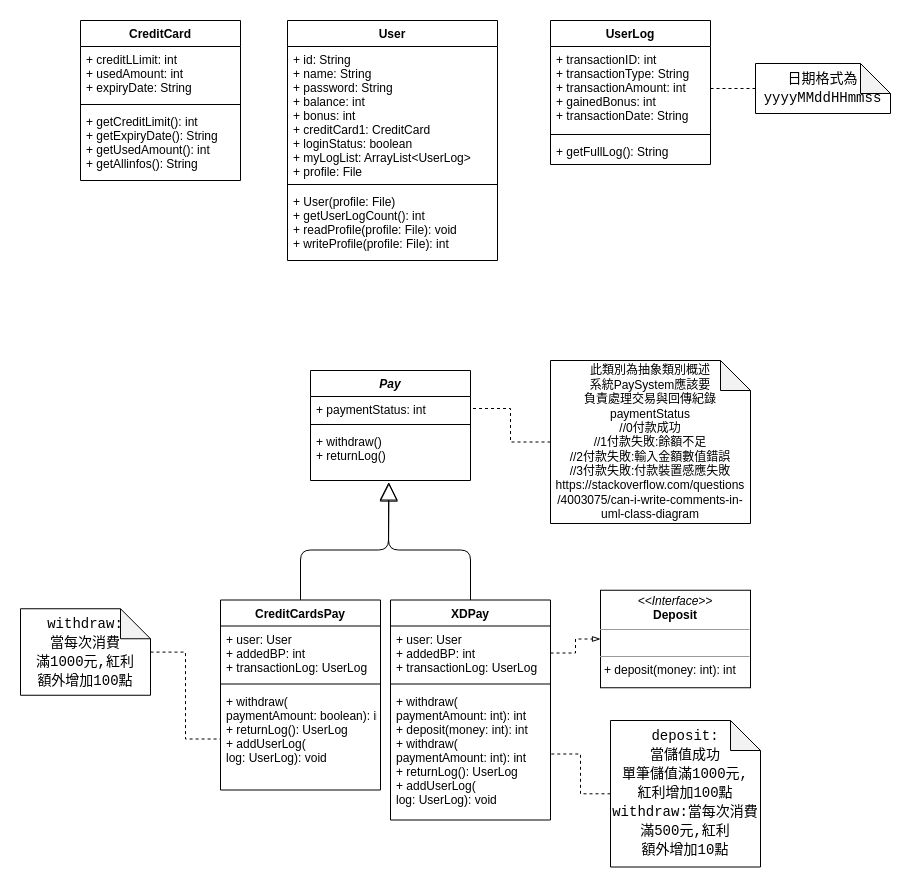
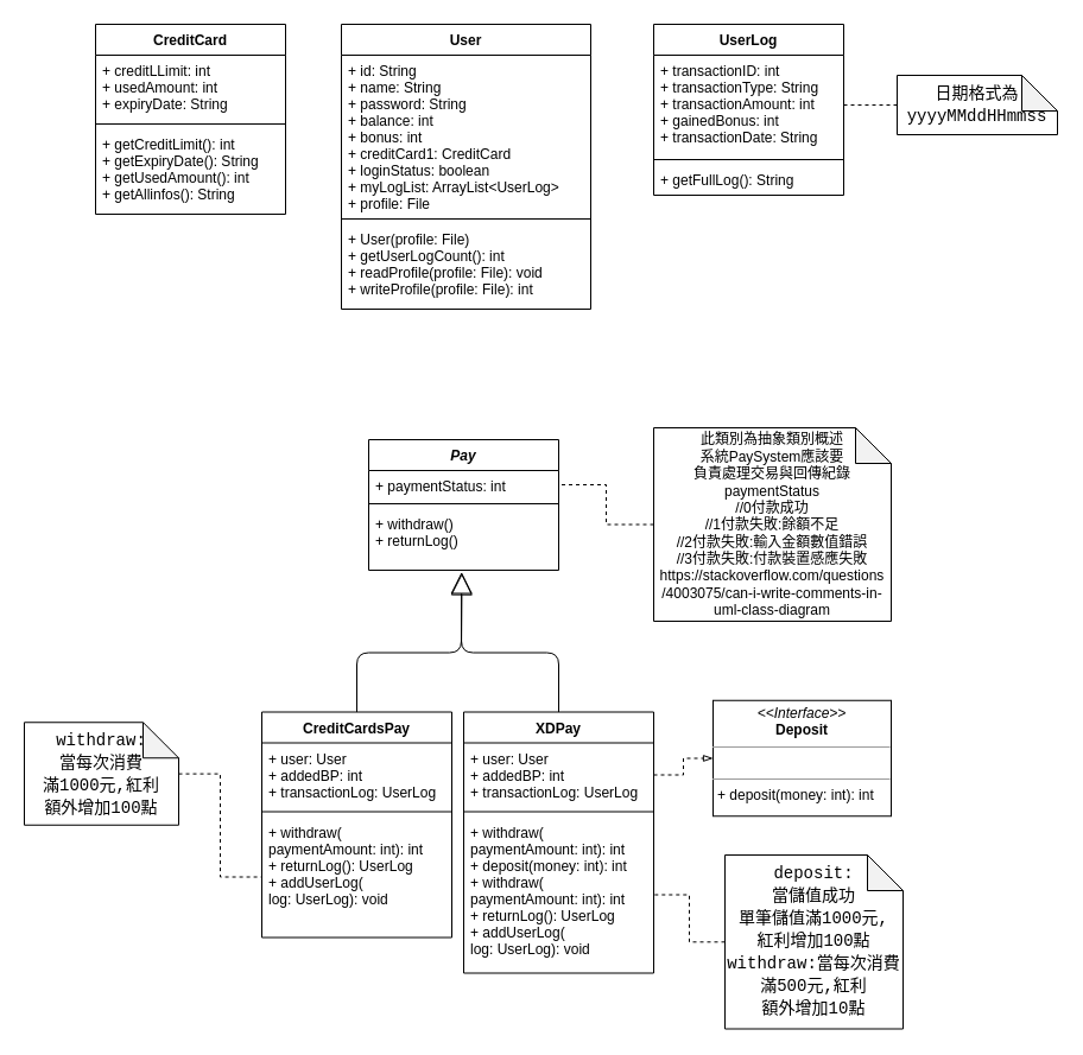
  <mxCell id="0" />
  <mxCell id="1" parent="0" />
  <mxCell id="2" value="XDPay" style="swimlane;fontStyle=1;align=center;verticalAlign=top;childLayout=stackLayout;horizontal=1;startSize=26;horizontalStack=0;resizeParent=1;resizeParentMax=0;resizeLast=0;collapsible=1;marginBottom=0;" parent="1" vertex="1"><mxGeometry x="390" y="599.5" width="160" height="220" as="geometry" /></mxCell>
  <mxCell id="3" value="+ user: User&#10;+ addedBP: int&#10;+ transactionLog: UserLog" style="text;strokeColor=none;fillColor=none;align=left;verticalAlign=top;spacingLeft=4;spacingRight=4;overflow=hidden;rotatable=0;points=[[0,0.5],[1,0.5]];portConstraint=eastwest;" parent="2" vertex="1"><mxGeometry y="26" width="160" height="54" as="geometry" /></mxCell>
  <mxCell id="4" value="" style="line;strokeWidth=1;fillColor=none;align=left;verticalAlign=middle;spacingTop=-1;spacingLeft=3;spacingRight=3;rotatable=0;labelPosition=right;points=[];portConstraint=eastwest;" parent="2" vertex="1"><mxGeometry y="80" width="160" height="8" as="geometry" /></mxCell>
  <mxCell id="5" value="+ withdraw(&#10;paymentAmount: int): int&#10;+ deposit(money: int): int&#10;+ withdraw(&#10;paymentAmount: int): int&#10;+ returnLog(): UserLog&#10;+ addUserLog(&#10;log: UserLog): void&#10;" style="text;strokeColor=none;fillColor=none;align=left;verticalAlign=top;spacingLeft=4;spacingRight=4;overflow=hidden;rotatable=0;points=[[0,0.5],[1,0.5]];portConstraint=eastwest;" parent="2" vertex="1"><mxGeometry y="88" width="160" height="132" as="geometry" /></mxCell>
  <mxCell id="6" value="Pay" style="swimlane;fontStyle=3;align=center;verticalAlign=top;childLayout=stackLayout;horizontal=1;startSize=26;horizontalStack=0;resizeParent=1;resizeParentMax=0;resizeLast=0;collapsible=1;marginBottom=0;" parent="1" vertex="1"><mxGeometry x="310" y="370" width="160" height="110" as="geometry" /></mxCell>
  <mxCell id="7" value="+ paymentStatus: int" style="text;strokeColor=none;fillColor=none;align=left;verticalAlign=top;spacingLeft=4;spacingRight=4;overflow=hidden;rotatable=0;points=[[0,0.5],[1,0.5]];portConstraint=eastwest;" parent="6" vertex="1"><mxGeometry y="26" width="160" height="24" as="geometry" /></mxCell>
  <mxCell id="8" value="" style="line;strokeWidth=1;fillColor=none;align=left;verticalAlign=middle;spacingTop=-1;spacingLeft=3;spacingRight=3;rotatable=0;labelPosition=right;points=[];portConstraint=eastwest;" parent="6" vertex="1"><mxGeometry y="50" width="160" height="8" as="geometry" /></mxCell>
  <mxCell id="9" value="+ withdraw()&#10;+ returnLog()" style="text;strokeColor=none;fillColor=none;align=left;verticalAlign=top;spacingLeft=4;spacingRight=4;overflow=hidden;rotatable=0;points=[[0,0.5],[1,0.5]];portConstraint=eastwest;" parent="6" vertex="1"><mxGeometry y="58" width="160" height="52" as="geometry" /></mxCell>
  <mxCell id="10" value="&lt;p style=&quot;margin: 0px ; margin-top: 4px ; text-align: center&quot;&gt;&lt;i&gt;&amp;lt;&amp;lt;Interface&amp;gt;&amp;gt;&lt;/i&gt;&lt;br&gt;&lt;b&gt;Deposit&lt;/b&gt;&lt;/p&gt;&lt;hr size=&quot;1&quot;&gt;&lt;p style=&quot;margin: 0px ; margin-left: 4px&quot;&gt;&lt;br&gt;&lt;/p&gt;&lt;hr size=&quot;1&quot;&gt;&lt;p style=&quot;margin: 0px ; margin-left: 4px&quot;&gt;+ deposit(money: int): int&lt;br&gt;&lt;/p&gt;" style="verticalAlign=top;align=left;overflow=fill;fontSize=12;fontFamily=Helvetica;html=1;" parent="1" vertex="1"><mxGeometry x="600" y="589.75" width="150" height="97.5" as="geometry" /></mxCell>
  <mxCell id="11" value="UserLog" style="swimlane;fontStyle=1;align=center;verticalAlign=top;childLayout=stackLayout;horizontal=1;startSize=26;horizontalStack=0;resizeParent=1;resizeParentMax=0;resizeLast=0;collapsible=1;marginBottom=0;" parent="1" vertex="1"><mxGeometry x="550" y="20" width="160" height="144" as="geometry" /></mxCell>
  <mxCell id="12" value="+ transactionID: int&#10;+ transactionType: String&#10;+ transactionAmount: int&#10;+ gainedBonus: int&#10;+ transactionDate: String" style="text;strokeColor=none;fillColor=none;align=left;verticalAlign=top;spacingLeft=4;spacingRight=4;overflow=hidden;rotatable=0;points=[[0,0.5],[1,0.5]];portConstraint=eastwest;" parent="11" vertex="1"><mxGeometry y="26" width="160" height="84" as="geometry" /></mxCell>
  <mxCell id="13" value="" style="line;strokeWidth=1;fillColor=none;align=left;verticalAlign=middle;spacingTop=-1;spacingLeft=3;spacingRight=3;rotatable=0;labelPosition=right;points=[];portConstraint=eastwest;" parent="11" vertex="1"><mxGeometry y="110" width="160" height="8" as="geometry" /></mxCell>
  <mxCell id="14" value="+ getFullLog(): String" style="text;strokeColor=none;fillColor=none;align=left;verticalAlign=top;spacingLeft=4;spacingRight=4;overflow=hidden;rotatable=0;points=[[0,0.5],[1,0.5]];portConstraint=eastwest;" parent="11" vertex="1"><mxGeometry y="118" width="160" height="26" as="geometry" /></mxCell>
  <mxCell id="15" value="CreditCardsPay" style="swimlane;fontStyle=1;align=center;verticalAlign=top;childLayout=stackLayout;horizontal=1;startSize=26;horizontalStack=0;resizeParent=1;resizeParentMax=0;resizeLast=0;collapsible=1;marginBottom=0;" parent="1" vertex="1"><mxGeometry x="220" y="599.5" width="160" height="190" as="geometry" /></mxCell>
  <mxCell id="16" value="+ user: User&#10;+ addedBP: int&#10;+ transactionLog: UserLog" style="text;strokeColor=none;fillColor=none;align=left;verticalAlign=top;spacingLeft=4;spacingRight=4;overflow=hidden;rotatable=0;points=[[0,0.5],[1,0.5]];portConstraint=eastwest;" parent="15" vertex="1"><mxGeometry y="26" width="160" height="54" as="geometry" /></mxCell>
  <mxCell id="17" value="" style="line;strokeWidth=1;fillColor=none;align=left;verticalAlign=middle;spacingTop=-1;spacingLeft=3;spacingRight=3;rotatable=0;labelPosition=right;points=[];portConstraint=eastwest;" parent="15" vertex="1"><mxGeometry y="80" width="160" height="8" as="geometry" /></mxCell>
- <mxCell id="18" value="+ withdraw(&#10;paymentAmount: boolean): int&#10;+ returnLog(): UserLog&#10;+ addUserLog(&#10;log: UserLog): void" style="text;strokeColor=none;fillColor=none;align=left;verticalAlign=top;spacingLeft=4;spacingRight=4;overflow=hidden;rotatable=0;points=[[0,0.5],[1,0.5]];portConstraint=eastwest;" parent="15" vertex="1"><mxGeometry y="88" width="160" height="102" as="geometry" /></mxCell>
+ <mxCell id="18" value="+ withdraw(&#10;paymentAmount: int): int&#10;+ returnLog(): UserLog&#10;+ addUserLog(&#10;log: UserLog): void" style="text;strokeColor=none;fillColor=none;align=left;verticalAlign=top;spacingLeft=4;spacingRight=4;overflow=hidden;rotatable=0;points=[[0,0.5],[1,0.5]];portConstraint=eastwest;" parent="15" vertex="1"><mxGeometry y="88" width="160" height="102" as="geometry" /></mxCell>
  <mxCell id="19" value="User" style="swimlane;fontStyle=1;align=center;verticalAlign=top;childLayout=stackLayout;horizontal=1;startSize=26;horizontalStack=0;resizeParent=1;resizeParentMax=0;resizeLast=0;collapsible=1;marginBottom=0;" parent="1" vertex="1"><mxGeometry x="287" y="20" width="210" height="240" as="geometry" /></mxCell>
  <mxCell id="20" value="+ id: String&#10;+ name: String&#10;+ password: String&#10;+ balance: int&#10;+ bonus: int&#10;+ creditCard1: CreditCard&#10;+ loginStatus: boolean&#10;+ myLogList: ArrayList&lt;UserLog&gt;&#10;+ profile: File" style="text;strokeColor=none;fillColor=none;align=left;verticalAlign=top;spacingLeft=4;spacingRight=4;overflow=hidden;rotatable=0;points=[[0,0.5],[1,0.5]];portConstraint=eastwest;" parent="19" vertex="1"><mxGeometry y="26" width="210" height="134" as="geometry" /></mxCell>
  <mxCell id="21" value="" style="line;strokeWidth=1;fillColor=none;align=left;verticalAlign=middle;spacingTop=-1;spacingLeft=3;spacingRight=3;rotatable=0;labelPosition=right;points=[];portConstraint=eastwest;" parent="19" vertex="1"><mxGeometry y="160" width="210" height="8" as="geometry" /></mxCell>
  <mxCell id="22" value="+ User(profile: File)&#10;+ getUserLogCount(): int&#10;+ readProfile(profile: File): void&#10;+ writeProfile(profile: File): int" style="text;strokeColor=none;fillColor=none;align=left;verticalAlign=top;spacingLeft=4;spacingRight=4;overflow=hidden;rotatable=0;points=[[0,0.5],[1,0.5]];portConstraint=eastwest;" parent="19" vertex="1"><mxGeometry y="168" width="210" height="72" as="geometry" /></mxCell>
  <mxCell id="23" value="" style="endArrow=block;endSize=16;endFill=0;html=1;entryX=0.49;entryY=1.049;entryDx=0;entryDy=0;entryPerimeter=0;exitX=0.5;exitY=0;exitDx=0;exitDy=0;" parent="1" source="2" target="9" edge="1"><mxGeometry x="-0.679" y="-30" width="160" relative="1" as="geometry"><mxPoint x="388" y="549.5" as="sourcePoint" /><mxPoint x="470" y="539.5" as="targetPoint" /><Array as="points"><mxPoint x="470" y="549.5" /><mxPoint x="388" y="549.5" /></Array><mxPoint as="offset" /></mxGeometry></mxCell>
  <mxCell id="24" value="" style="endArrow=block;endSize=16;endFill=0;html=1;entryX=0.489;entryY=1.027;entryDx=0;entryDy=0;entryPerimeter=0;exitX=0.5;exitY=0;exitDx=0;exitDy=0;" parent="1" source="15" target="9" edge="1"><mxGeometry x="-0.69" y="30" width="160" relative="1" as="geometry"><mxPoint x="220" y="553.5" as="sourcePoint" /><mxPoint x="380" y="553.5" as="targetPoint" /><Array as="points"><mxPoint x="300" y="549.5" /><mxPoint x="388" y="549.5" /></Array><mxPoint as="offset" /></mxGeometry></mxCell>
  <mxCell id="25" style="edgeStyle=orthogonalEdgeStyle;rounded=0;orthogonalLoop=1;jettySize=auto;html=1;entryX=1;entryY=0.5;entryDx=0;entryDy=0;dashed=1;endArrow=none;endFill=0;" parent="1" source="26" target="7" edge="1"><mxGeometry relative="1" as="geometry" /></mxCell>
  <mxCell id="26" value="此類別為抽象類別概述&lt;br&gt;系統PaySystem應該要&lt;br&gt;負責處理交易與回傳紀錄&lt;br&gt;paymentStatus&lt;br&gt;//0付款成功&lt;br&gt;//1付款失敗:餘額不足&lt;br&gt;//2付款失敗:輸入金額數值錯誤&lt;br&gt;//3付款失敗:付款裝置感應失敗&lt;br&gt;https://stackoverflow.com/questions&lt;br&gt;/4003075/can-i-write-comments-in-&lt;br&gt;uml-class-diagram" style="shape=note;whiteSpace=wrap;html=1;backgroundOutline=1;darkOpacity=0.05;" parent="1" vertex="1"><mxGeometry x="550" y="360" width="200" height="163" as="geometry" /></mxCell>
  <mxCell id="27" style="edgeStyle=orthogonalEdgeStyle;rounded=0;orthogonalLoop=1;jettySize=auto;html=1;entryX=0;entryY=0.5;entryDx=0;entryDy=0;dashed=1;endArrow=blockThin;endFill=0;" parent="1" source="3" target="10" edge="1"><mxGeometry relative="1" as="geometry" /></mxCell>
  <mxCell id="28" style="edgeStyle=orthogonalEdgeStyle;rounded=0;orthogonalLoop=1;jettySize=auto;html=1;entryX=1;entryY=0.5;entryDx=0;entryDy=0;dashed=1;endArrow=none;endFill=0;" parent="1" source="29" target="5" edge="1"><mxGeometry relative="1" as="geometry" /></mxCell>
  <mxCell id="29" value="&lt;div style=&quot;font-size: 14px ; line-height: 19px ; font-family: &amp;#34;consolas&amp;#34; , &amp;#34;courier new&amp;#34; , monospace&quot;&gt;deposit:&lt;/div&gt;&lt;div style=&quot;font-size: 14px ; line-height: 19px ; font-family: &amp;#34;consolas&amp;#34; , &amp;#34;courier new&amp;#34; , monospace&quot;&gt;當儲值成功&lt;/div&gt;&lt;div style=&quot;font-size: 14px ; line-height: 19px ; font-family: &amp;#34;consolas&amp;#34; , &amp;#34;courier new&amp;#34; , monospace&quot;&gt;單筆儲值滿1000元,&lt;/div&gt;&lt;div style=&quot;font-size: 14px ; line-height: 19px ; font-family: &amp;#34;consolas&amp;#34; , &amp;#34;courier new&amp;#34; , monospace&quot;&gt;紅利增加100點&lt;/div&gt;&lt;div style=&quot;font-size: 14px ; line-height: 19px ; font-family: &amp;#34;consolas&amp;#34; , &amp;#34;courier new&amp;#34; , monospace&quot;&gt;&lt;div style=&quot;font-family: &amp;#34;consolas&amp;#34; , &amp;#34;courier new&amp;#34; , monospace ; line-height: 19px&quot;&gt;withdraw:當每次消費&lt;/div&gt;&lt;div style=&quot;font-family: &amp;#34;consolas&amp;#34; , &amp;#34;courier new&amp;#34; , monospace ; line-height: 19px&quot;&gt;滿500元,紅利&lt;/div&gt;&lt;div style=&quot;font-family: &amp;#34;consolas&amp;#34; , &amp;#34;courier new&amp;#34; , monospace ; line-height: 19px&quot;&gt;額外增加10點&lt;/div&gt;&lt;/div&gt;" style="shape=note;whiteSpace=wrap;html=1;backgroundOutline=1;darkOpacity=0.05;" parent="1" vertex="1"><mxGeometry x="610" y="720" width="150" height="146.5" as="geometry" /></mxCell>
  <mxCell id="30" style="edgeStyle=orthogonalEdgeStyle;rounded=0;orthogonalLoop=1;jettySize=auto;html=1;entryX=0;entryY=0.5;entryDx=0;entryDy=0;dashed=1;endArrow=none;endFill=0;" parent="1" source="31" target="18" edge="1"><mxGeometry relative="1" as="geometry" /></mxCell>
  <mxCell id="31" value="&lt;div style=&quot;font-size: 14px ; line-height: 19px ; font-family: &amp;#34;consolas&amp;#34; , &amp;#34;courier new&amp;#34; , monospace&quot;&gt;&lt;span&gt;withdraw:&lt;/span&gt;&lt;br&gt;&lt;/div&gt;&lt;div style=&quot;font-size: 14px ; line-height: 19px ; font-family: &amp;#34;consolas&amp;#34; , &amp;#34;courier new&amp;#34; , monospace&quot;&gt;&lt;div style=&quot;font-family: &amp;#34;consolas&amp;#34; , &amp;#34;courier new&amp;#34; , monospace ; line-height: 19px&quot;&gt;當每次消費&lt;/div&gt;&lt;div style=&quot;font-family: &amp;#34;consolas&amp;#34; , &amp;#34;courier new&amp;#34; , monospace ; line-height: 19px&quot;&gt;滿1000元,紅利&lt;/div&gt;&lt;div style=&quot;font-family: &amp;#34;consolas&amp;#34; , &amp;#34;courier new&amp;#34; , monospace ; line-height: 19px&quot;&gt;額外增加100點&lt;/div&gt;&lt;/div&gt;" style="shape=note;whiteSpace=wrap;html=1;backgroundOutline=1;darkOpacity=0.05;" parent="1" vertex="1"><mxGeometry x="20" y="608.25" width="130" height="86.5" as="geometry" /></mxCell>
  <mxCell id="32" value="CreditCard" style="swimlane;fontStyle=1;align=center;verticalAlign=top;childLayout=stackLayout;horizontal=1;startSize=26;horizontalStack=0;resizeParent=1;resizeParentMax=0;resizeLast=0;collapsible=1;marginBottom=0;" parent="1" vertex="1"><mxGeometry x="80" y="20" width="160" height="160" as="geometry"><mxRectangle x="-620" y="140" width="90" height="26" as="alternateBounds" /></mxGeometry></mxCell>
  <mxCell id="33" value="+ creditLLimit: int&#10;+ usedAmount: int&#10;+ expiryDate: String" style="text;strokeColor=none;fillColor=none;align=left;verticalAlign=top;spacingLeft=4;spacingRight=4;overflow=hidden;rotatable=0;points=[[0,0.5],[1,0.5]];portConstraint=eastwest;" parent="32" vertex="1"><mxGeometry y="26" width="160" height="54" as="geometry" /></mxCell>
  <mxCell id="34" value="" style="line;strokeWidth=1;fillColor=none;align=left;verticalAlign=middle;spacingTop=-1;spacingLeft=3;spacingRight=3;rotatable=0;labelPosition=right;points=[];portConstraint=eastwest;" parent="32" vertex="1"><mxGeometry y="80" width="160" height="8" as="geometry" /></mxCell>
  <mxCell id="35" value="+ getCreditLimit(): int&#10;+ getExpiryDate(): String&#10;+ getUsedAmount(): int&#10;+ getAllinfos(): String" style="text;strokeColor=none;fillColor=none;align=left;verticalAlign=top;spacingLeft=4;spacingRight=4;overflow=hidden;rotatable=0;points=[[0,0.5],[1,0.5]];portConstraint=eastwest;" parent="32" vertex="1"><mxGeometry y="88" width="160" height="72" as="geometry" /></mxCell>
  <mxCell id="36" style="edgeStyle=orthogonalEdgeStyle;rounded=0;orthogonalLoop=1;jettySize=auto;html=1;entryX=1;entryY=0.5;entryDx=0;entryDy=0;endArrow=none;endFill=0;dashed=1;" edge="1" parent="1" source="37" target="12"><mxGeometry relative="1" as="geometry" /></mxCell>
  <mxCell id="37" value="&lt;div style=&quot;font-family: &amp;#34;consolas&amp;#34; , &amp;#34;courier new&amp;#34; , monospace ; font-size: 14px ; line-height: 19px&quot;&gt;日期格式為&lt;/div&gt;&lt;div style=&quot;font-family: &amp;#34;consolas&amp;#34; , &amp;#34;courier new&amp;#34; , monospace ; font-size: 14px ; line-height: 19px&quot;&gt;yyyyMMddHHmmss&lt;/div&gt;" style="shape=note;whiteSpace=wrap;html=1;backgroundOutline=1;darkOpacity=0.05;" vertex="1" parent="1"><mxGeometry x="755" y="63" width="135" height="50" as="geometry" /></mxCell>
